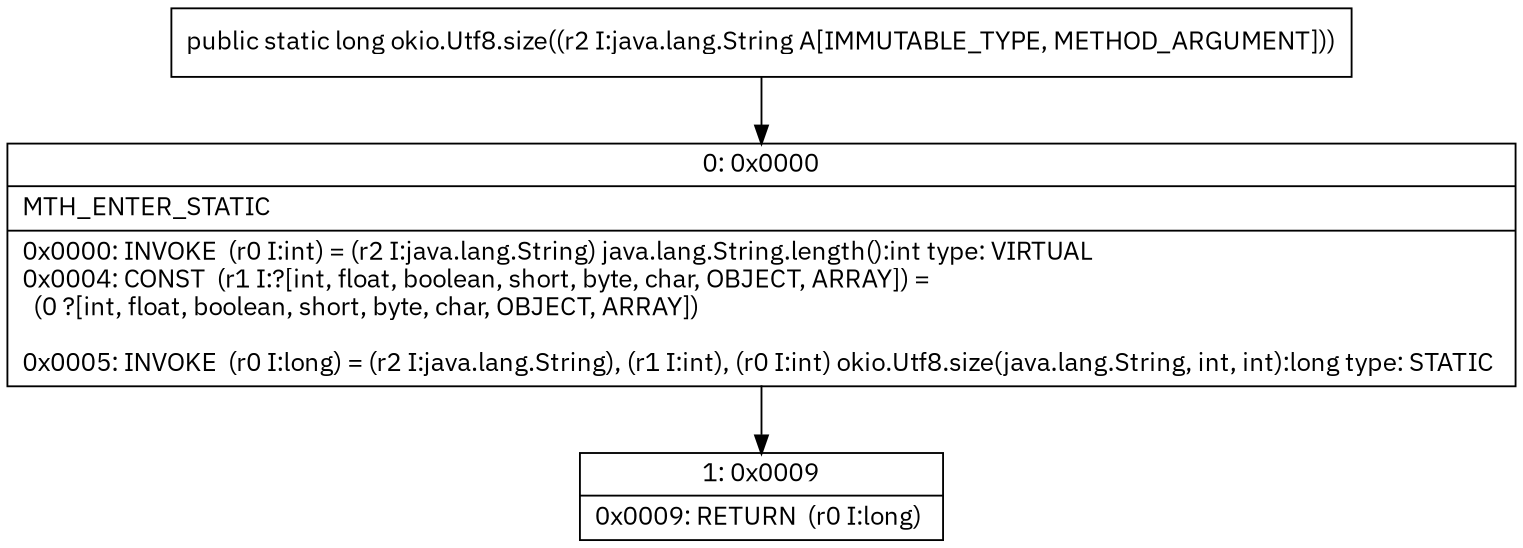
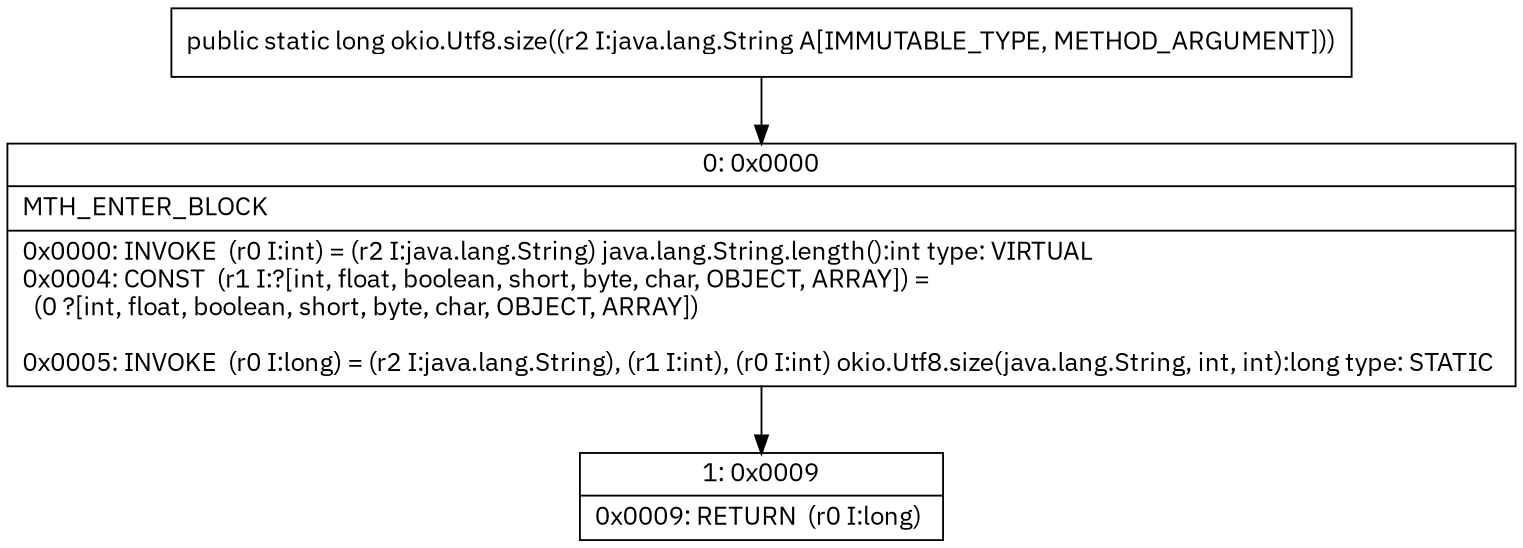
  digraph {
    fontname="IBM Plex Sans"
    node [shape=record fontname="IBM Plex Sans"]
    edge [fontname="IBM Plex Sans"]
-   n1 [label="{0\:\ 0x0000|MTH_ENTER_STATIC\l|0x0000: INVOKE  (r0 I:int) = (r2 I:java.lang.String) java.lang.String.length():int type: VIRTUAL \l0x0004: CONST  (r1 I:?[int, float, boolean, short, byte, char, OBJECT, ARRAY]) = \l  (0 ?[int, float, boolean, short, byte, char, OBJECT, ARRAY])\l \l0x0005: INVOKE  (r0 I:long) = (r2 I:java.lang.String), (r1 I:int), (r0 I:int) okio.Utf8.size(java.lang.String, int, int):long type: STATIC \l}"]
+   n1 [label="{0\:\ 0x0000|MTH_ENTER_BLOCK\l|0x0000: INVOKE  (r0 I:int) = (r2 I:java.lang.String) java.lang.String.length():int type: VIRTUAL \l0x0004: CONST  (r1 I:?[int, float, boolean, short, byte, char, OBJECT, ARRAY]) = \l  (0 ?[int, float, boolean, short, byte, char, OBJECT, ARRAY])\l \l0x0005: INVOKE  (r0 I:long) = (r2 I:java.lang.String), (r1 I:int), (r0 I:int) okio.Utf8.size(java.lang.String, int, int):long type: STATIC \l}"]
    n2 [label="{1\:\ 0x0009|0x0009: RETURN  (r0 I:long) \l}"]
    n3 [label="{public static long okio.Utf8.size((r2 I:java.lang.String A[IMMUTABLE_TYPE, METHOD_ARGUMENT])) }"]
    n1 -> n2
    n3 -> n1
  }
